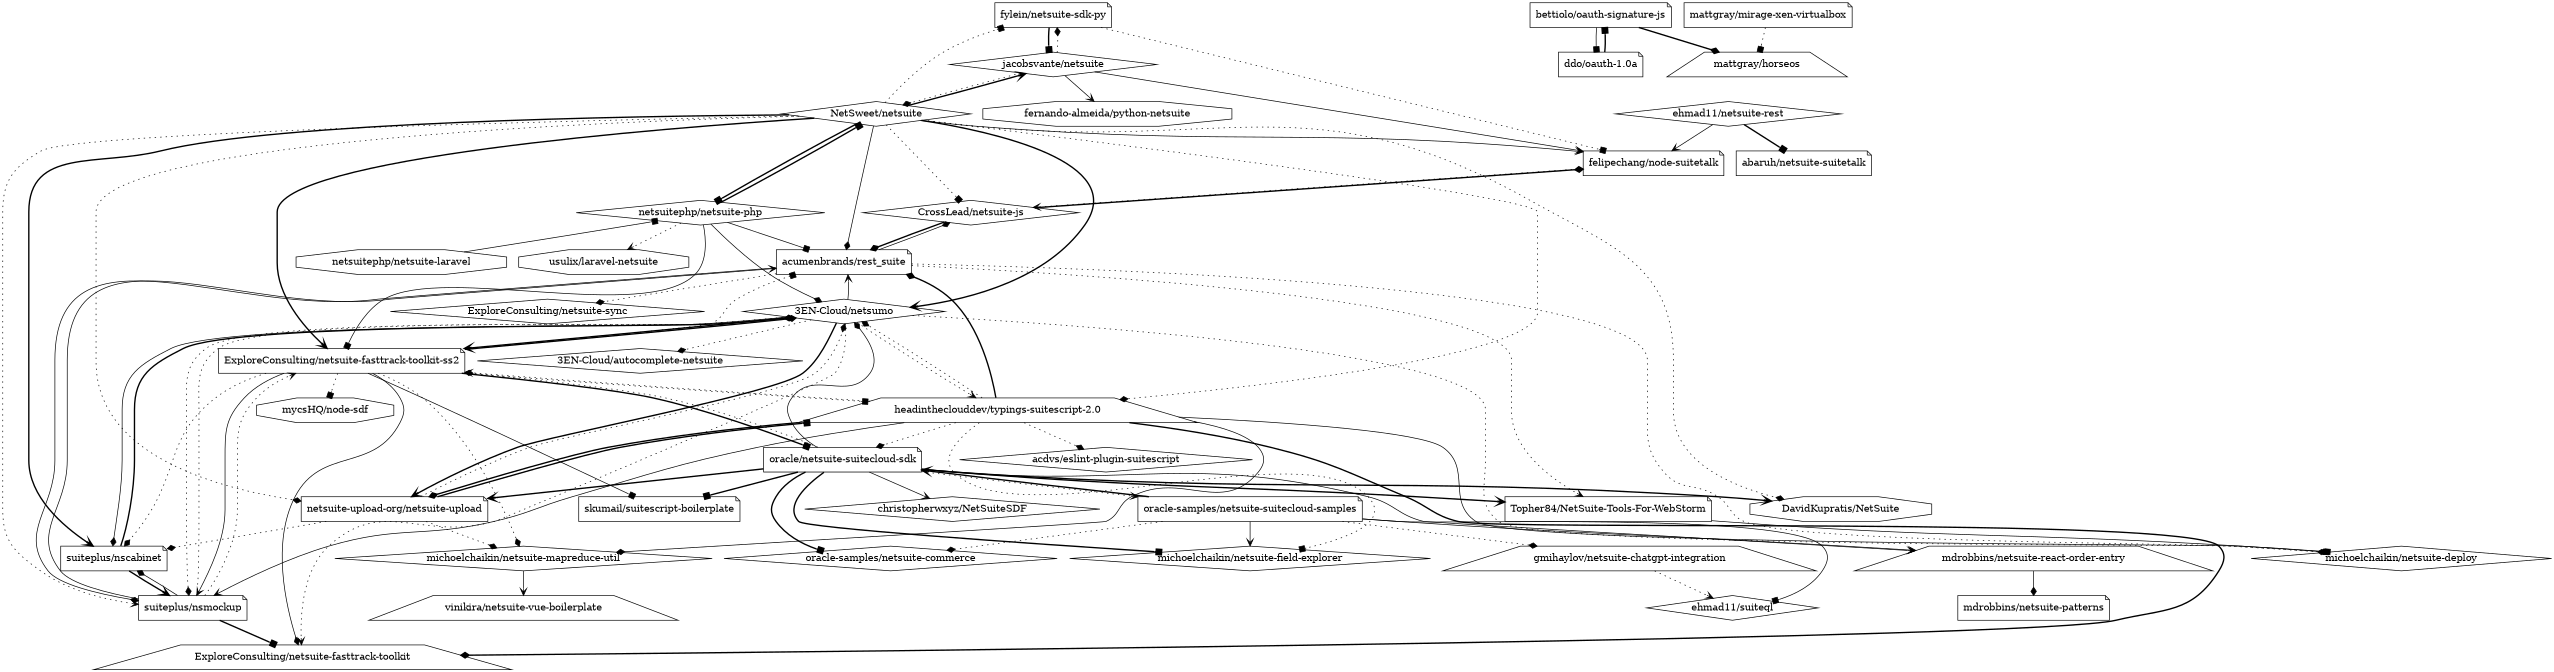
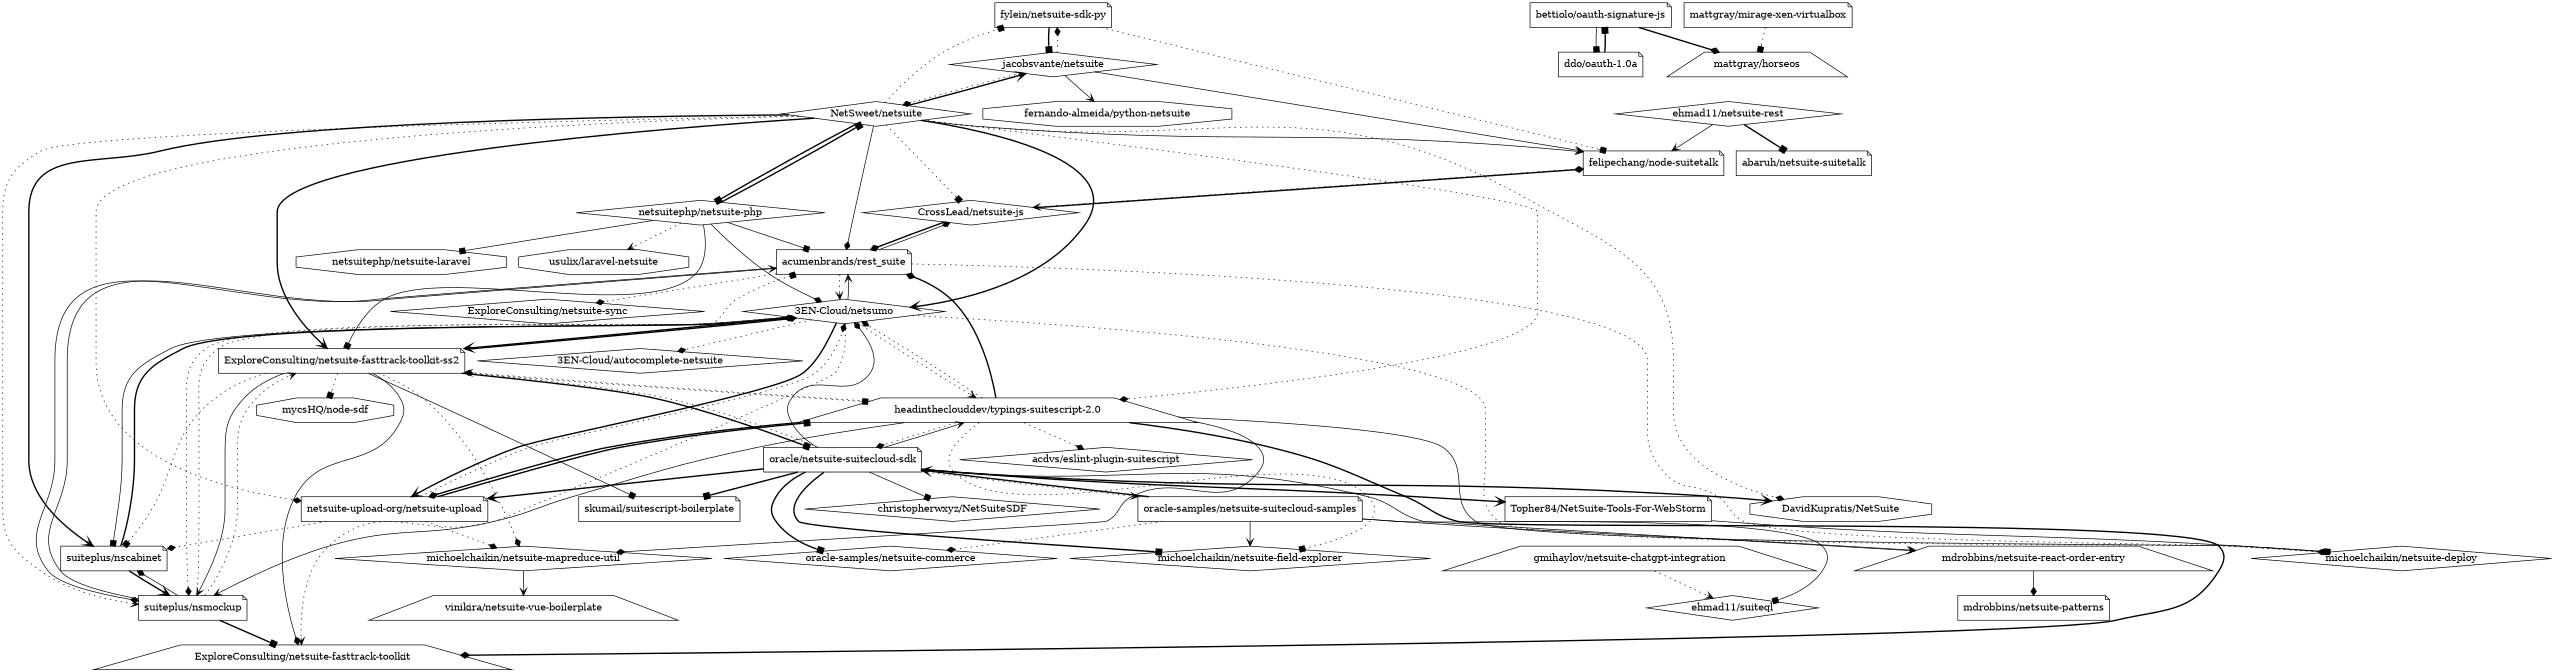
  digraph {
    node [shape=note]
    edge [arrowhead=diamond style=dotted]
    "fylein/netsuite-sdk-py" [l="1.752,44.73"]
    "jacobsvante/netsuite" [l="1.752,44.718" shape=diamond]
    "felipechang/node-suitetalk" [l="1.737,44.712"]
    "NetSweet/netsuite" [l="1.772,44.703" shape=diamond]
    "fernando-almeida/python-netsuite" [l="1.731,44.73" shape=octagon]
    "CrossLead/netsuite-js" [l="1.751,44.699" shape=diamond]
    "netsuitephp/netsuite-php" [l="1.794,44.715" shape=diamond]
    "3EN-Cloud/netsumo" [l="1.801,44.688" shape=diamond]
    "ExploreConsulting/netsuite-fasttrack-toolkit-ss2" [l="1.789,44.682"]
    "acumenbrands/rest_suite" [l="1.781,44.691"]
    "headintheclouddev/typings-suitescript-2.0" [l="1.795,44.669" shape=trapezium]
    "netsuite-upload-org/netsuite-upload" [l="1.806,44.678"]
    "DavidKupratis/NetSuite" [l="1.755,44.682" shape=octagon]
    "suiteplus/nscabinet" [l="1.806,44.698"]
    "suiteplus/nsmockup" [l="1.794,44.696"]
    "bettiolo/oauth-signature-js" [l="1.884,44.6"]
    "ddo/oauth-1.0a" [l="1.863,44.616"]
    "mattgray/horseos" [l="1.903,44.587" shape=trapezium]
    "usulix/laravel-netsuite" [l="1.811,44.731" shape=octagon]
    "netsuitephp/netsuite-laravel" [l="1.794,44.734" shape=octagon]
    "michoelchaikin/netsuite-deploy" [l="1.805,44.661" shape=diamond]
    "ExploreConsulting/netsuite-fasttrack-toolkit" [l="1.816,44.685" shape=trapezium]
    "3EN-Cloud/autocomplete-netsuite" [l="1.836,44.691" shape=diamond]
    "michoelchaikin/netsuite-mapreduce-util" [l="1.815,44.666" shape=diamond]
    "oracle/netsuite-suitecloud-sdk" [l="1.772,44.661"]
    "skumail/suitescript-boilerplate" [l="1.791,44.658"]
    "mycsHQ/node-sdf" [l="1.82,44.695" shape=octagon]
    "ExploreConsulting/netsuite-sync" [l="1.812,44.709" shape=diamond]
    "michoelchaikin/netsuite-field-explorer" [l="1.775,44.646" shape=diamond]
    "acdvs/eslint-plugin-suitescript" [l="1.822,44.656" shape=diamond]
    "mdrobbins/netsuite-react-order-entry" [l="1.734,44.652" shape=trapezium]
    "mdrobbins/netsuite-patterns" [l="1.708,44.649"]
    "vinikira/netsuite-vue-boilerplate" [l="1.845,44.664" shape=trapezium]
    "ehmad11/netsuite-rest" [l="1.701,44.719" shape=diamond]
    "abaruh/netsuite-suitetalk" [l="1.682,44.725"]
    "oracle-samples/netsuite-suitecloud-samples" [l="1.75,44.642"]
    "christopherwxyz/NetSuiteSDF" [l="1.745,44.663" shape=diamond]
    "oracle-samples/netsuite-commerce" [l="1.767,44.633" shape=diamond]
    "Topher84/NetSuite-Tools-For-WebStorm" [l="1.796,44.644"]
    "ehmad11/suiteql" [l="1.727,44.631" shape=diamond]
    "gmihaylov/netsuite-chatgpt-integration" [l="1.741,44.625" shape=trapezium]
    "mattgray/mirage-xen-virtualbox" [l="1.917,44.577"]
    "fylein/netsuite-sdk-py" -> "jacobsvante/netsuite" [arrowhead=box style=bold]
    "fylein/netsuite-sdk-py" -> "felipechang/node-suitetalk" [arrowhead=box]
    "jacobsvante/netsuite" -> "fylein/netsuite-sdk-py"
    "jacobsvante/netsuite" -> "felipechang/node-suitetalk" [arrowhead=vee style=solid]
    "jacobsvante/netsuite" -> "NetSweet/netsuite"
    "jacobsvante/netsuite" -> "fernando-almeida/python-netsuite" [arrowhead=vee style=solid]
    "felipechang/node-suitetalk" -> "CrossLead/netsuite-js" [arrowhead=vee]
    "NetSweet/netsuite" -> "fylein/netsuite-sdk-py" [arrowhead=box]
    "NetSweet/netsuite" -> "jacobsvante/netsuite" [arrowhead=vee style=bold]
    "NetSweet/netsuite" -> "felipechang/node-suitetalk" [arrowhead=vee style=solid]
    "NetSweet/netsuite" -> "CrossLead/netsuite-js" [arrowhead=box]
    "NetSweet/netsuite" -> "netsuitephp/netsuite-php" [arrowhead=box style=bold]
    "NetSweet/netsuite" -> "3EN-Cloud/netsumo" [arrowhead=vee style=bold]
    "NetSweet/netsuite" -> "ExploreConsulting/netsuite-fasttrack-toolkit-ss2" [arrowhead=vee style=bold]
    "NetSweet/netsuite" -> "acumenbrands/rest_suite" [style=solid]
    "NetSweet/netsuite" -> "headintheclouddev/typings-suitescript-2.0"
    "NetSweet/netsuite" -> "netsuite-upload-org/netsuite-upload"
    "NetSweet/netsuite" -> "DavidKupratis/NetSuite"
    "NetSweet/netsuite" -> "suiteplus/nscabinet" [arrowhead=vee style=bold]
    "NetSweet/netsuite" -> "suiteplus/nsmockup" [arrowhead=vee]
    "CrossLead/netsuite-js" -> "felipechang/node-suitetalk" [style=bold]
    "CrossLead/netsuite-js" -> "acumenbrands/rest_suite" [style=bold]
    "netsuitephp/netsuite-php" -> "NetSweet/netsuite" [arrowhead=box style=bold]
    "netsuitephp/netsuite-php" -> "3EN-Cloud/netsumo" [style=solid]
    "netsuitephp/netsuite-php" -> "ExploreConsulting/netsuite-fasttrack-toolkit-ss2" [arrowhead=box style=solid]
    "netsuitephp/netsuite-php" -> "acumenbrands/rest_suite" [arrowhead=box style=solid]
    "netsuitephp/netsuite-php" -> "usulix/laravel-netsuite" [arrowhead=vee]
-   "netsuitephp/netsuite-laravel" -> "netsuitephp/netsuite-php" [arrowhead=box style=solid]
+   "netsuitephp/netsuite-php" -> "netsuitephp/netsuite-laravel" [arrowhead=box style=solid]
    "3EN-Cloud/netsumo" -> "ExploreConsulting/netsuite-fasttrack-toolkit-ss2" [arrowhead=vee style=bold]
    "3EN-Cloud/netsumo" -> "acumenbrands/rest_suite" [arrowhead=vee style=solid]
    "3EN-Cloud/netsumo" -> "headintheclouddev/typings-suitescript-2.0" [arrowhead=vee]
    "3EN-Cloud/netsumo" -> "netsuite-upload-org/netsuite-upload" [arrowhead=vee style=bold]
-   "3EN-Cloud/netsumo" -> "suiteplus/nscabinet" [style=solid]
+   "3EN-Cloud/netsumo" -> "suiteplus/nscabinet" [arrowhead=box style=solid]
    "3EN-Cloud/netsumo" -> "suiteplus/nsmockup"
    "3EN-Cloud/netsumo" -> "michoelchaikin/netsuite-deploy"
    "3EN-Cloud/netsumo" -> "ExploreConsulting/netsuite-fasttrack-toolkit" [arrowhead=vee]
    "3EN-Cloud/netsumo" -> "3EN-Cloud/autocomplete-netsuite"
    "ExploreConsulting/netsuite-fasttrack-toolkit-ss2" -> "3EN-Cloud/netsumo" [style=bold]
    "ExploreConsulting/netsuite-fasttrack-toolkit-ss2" -> "acumenbrands/rest_suite" [arrowhead=box]
    "ExploreConsulting/netsuite-fasttrack-toolkit-ss2" -> "headintheclouddev/typings-suitescript-2.0" [arrowhead=box]
-   "ExploreConsulting/netsuite-fasttrack-toolkit-ss2" -> "suiteplus/nscabinet"
+   "ExploreConsulting/netsuite-fasttrack-toolkit-ss2" -> "suiteplus/nscabinet" [arrowhead=box]
    "ExploreConsulting/netsuite-fasttrack-toolkit-ss2" -> "suiteplus/nsmockup" [arrowhead=vee style=solid]
    "ExploreConsulting/netsuite-fasttrack-toolkit-ss2" -> "ExploreConsulting/netsuite-fasttrack-toolkit" [style=solid]
    "ExploreConsulting/netsuite-fasttrack-toolkit-ss2" -> "michoelchaikin/netsuite-mapreduce-util"
    "ExploreConsulting/netsuite-fasttrack-toolkit-ss2" -> "oracle/netsuite-suitecloud-sdk" [arrowhead=box style=bold]
    "ExploreConsulting/netsuite-fasttrack-toolkit-ss2" -> "skumail/suitescript-boilerplate" [arrowhead=box style=solid]
    "ExploreConsulting/netsuite-fasttrack-toolkit-ss2" -> "mycsHQ/node-sdf" [arrowhead=box]
    "acumenbrands/rest_suite" -> "CrossLead/netsuite-js" [style=solid]
-   "acumenbrands/rest_suite" -> "Topher84/NetSuite-Tools-For-WebStorm" [arrowhead=vee]
+   "acumenbrands/rest_suite" -> "3EN-Cloud/netsumo" [arrowhead=vee]
    "acumenbrands/rest_suite" -> "suiteplus/nsmockup" [style=solid]
    "acumenbrands/rest_suite" -> "michoelchaikin/netsuite-deploy"
    "acumenbrands/rest_suite" -> "ExploreConsulting/netsuite-sync"
    "headintheclouddev/typings-suitescript-2.0" -> "3EN-Cloud/netsumo"
    "headintheclouddev/typings-suitescript-2.0" -> "ExploreConsulting/netsuite-fasttrack-toolkit-ss2" [arrowhead=vee]
    "headintheclouddev/typings-suitescript-2.0" -> "acumenbrands/rest_suite" [style=bold]
    "headintheclouddev/typings-suitescript-2.0" -> "netsuite-upload-org/netsuite-upload" [style=bold]
    "headintheclouddev/typings-suitescript-2.0" -> "suiteplus/nsmockup" [arrowhead=vee style=solid]
    "headintheclouddev/typings-suitescript-2.0" -> "michoelchaikin/netsuite-deploy" [arrowhead=box style=solid]
    "headintheclouddev/typings-suitescript-2.0" -> "ExploreConsulting/netsuite-fasttrack-toolkit" [style=bold]
    "headintheclouddev/typings-suitescript-2.0" -> "michoelchaikin/netsuite-mapreduce-util" [style=solid]
    "headintheclouddev/typings-suitescript-2.0" -> "oracle/netsuite-suitecloud-sdk"
    "headintheclouddev/typings-suitescript-2.0" -> "michoelchaikin/netsuite-field-explorer" [arrowhead=box]
    "headintheclouddev/typings-suitescript-2.0" -> "acdvs/eslint-plugin-suitescript"
    "netsuite-upload-org/netsuite-upload" -> "3EN-Cloud/netsumo"
    "netsuite-upload-org/netsuite-upload" -> "headintheclouddev/typings-suitescript-2.0" [arrowhead=box style=bold]
    "netsuite-upload-org/netsuite-upload" -> "suiteplus/nscabinet"
    "netsuite-upload-org/netsuite-upload" -> "michoelchaikin/netsuite-mapreduce-util"
    "suiteplus/nscabinet" -> "3EN-Cloud/netsumo" [style=bold]
    "suiteplus/nscabinet" -> "suiteplus/nsmockup" [arrowhead=vee style=bold]
    "suiteplus/nsmockup" -> "3EN-Cloud/netsumo"
    "suiteplus/nsmockup" -> "ExploreConsulting/netsuite-fasttrack-toolkit-ss2" [arrowhead=vee]
    "suiteplus/nsmockup" -> "acumenbrands/rest_suite" [arrowhead=vee style=solid]
    "suiteplus/nsmockup" -> "suiteplus/nscabinet" [style=solid]
    "suiteplus/nsmockup" -> "ExploreConsulting/netsuite-fasttrack-toolkit" [arrowhead=box style=bold]
    "bettiolo/oauth-signature-js" -> "ddo/oauth-1.0a" [arrowhead=box style=solid]
    "bettiolo/oauth-signature-js" -> "mattgray/horseos" [style=bold]
    "ddo/oauth-1.0a" -> "bettiolo/oauth-signature-js" [arrowhead=box style=bold]
    "michoelchaikin/netsuite-mapreduce-util" -> "vinikira/netsuite-vue-boilerplate" [arrowhead=vee style=solid]
    "oracle/netsuite-suitecloud-sdk" -> "3EN-Cloud/netsumo" [style=solid]
    "oracle/netsuite-suitecloud-sdk" -> "ExploreConsulting/netsuite-fasttrack-toolkit-ss2"
+   "oracle/netsuite-suitecloud-sdk" -> "headintheclouddev/typings-suitescript-2.0" [arrowhead=vee style=solid]
    "oracle/netsuite-suitecloud-sdk" -> "netsuite-upload-org/netsuite-upload" [arrowhead=vee style=bold]
    "oracle/netsuite-suitecloud-sdk" -> "DavidKupratis/NetSuite" [arrowhead=vee style=bold]
    "oracle/netsuite-suitecloud-sdk" -> "skumail/suitescript-boilerplate" [arrowhead=box style=bold]
    "oracle/netsuite-suitecloud-sdk" -> "michoelchaikin/netsuite-field-explorer" [arrowhead=box style=bold]
    "oracle/netsuite-suitecloud-sdk" -> "mdrobbins/netsuite-react-order-entry" [arrowhead=vee style=solid]
    "oracle/netsuite-suitecloud-sdk" -> "oracle-samples/netsuite-suitecloud-samples" [arrowhead=vee]
-   "oracle/netsuite-suitecloud-sdk" -> "christopherwxyz/NetSuiteSDF" [arrowhead=vee style=solid]
+   "oracle/netsuite-suitecloud-sdk" -> "christopherwxyz/NetSuiteSDF" [arrowhead=box style=solid]
    "oracle/netsuite-suitecloud-sdk" -> "oracle-samples/netsuite-commerce" [arrowhead=box style=bold]
    "oracle/netsuite-suitecloud-sdk" -> "Topher84/NetSuite-Tools-For-WebStorm" [arrowhead=vee style=bold]
    "mdrobbins/netsuite-react-order-entry" -> "mdrobbins/netsuite-patterns" [style=solid]
    "ehmad11/netsuite-rest" -> "felipechang/node-suitetalk" [arrowhead=vee style=solid]
    "ehmad11/netsuite-rest" -> "abaruh/netsuite-suitetalk" [arrowhead=box style=bold]
    "oracle-samples/netsuite-suitecloud-samples" -> "oracle/netsuite-suitecloud-sdk" [arrowhead=vee style=bold]
    "oracle-samples/netsuite-suitecloud-samples" -> "michoelchaikin/netsuite-field-explorer" [arrowhead=vee style=solid]
    "oracle-samples/netsuite-suitecloud-samples" -> "mdrobbins/netsuite-react-order-entry" [arrowhead=vee style=solid]
    "oracle-samples/netsuite-suitecloud-samples" -> "oracle-samples/netsuite-commerce"
    "oracle-samples/netsuite-suitecloud-samples" -> "ehmad11/suiteql" [arrowhead=box style=solid]
-   "oracle-samples/netsuite-suitecloud-samples" -> "gmihaylov/netsuite-chatgpt-integration"
    "Topher84/NetSuite-Tools-For-WebStorm" -> "michoelchaikin/netsuite-deploy" [arrowhead=box style=solid]
    "gmihaylov/netsuite-chatgpt-integration" -> "ehmad11/suiteql" [arrowhead=vee]
    "mattgray/mirage-xen-virtualbox" -> "mattgray/horseos" [arrowhead=box]
  }
